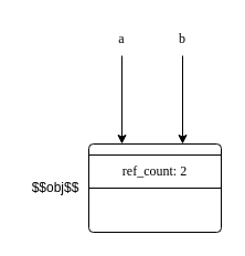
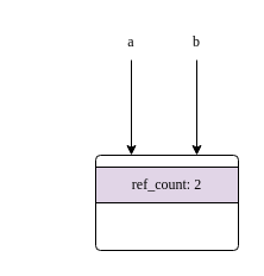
  <mxCell id="0" />
  <mxCell id="1" parent="0" />
  <mxCell id="2" value="" style="group" vertex="1" connectable="0" parent="1"><mxGeometry x="80" y="130" width="120" height="80" as="geometry" /></mxCell>
  <mxCell id="3" value="" style="rounded=1;whiteSpace=wrap;html=1;arcSize=5;fontFamily=SF Mono;" vertex="1" parent="2"><mxGeometry width="120" height="80" as="geometry" /></mxCell>
- <mxCell id="4" value="ref_count: 2" style="rounded=0;whiteSpace=wrap;html=1;fontFamily=SF Mono;" vertex="1" parent="2"><mxGeometry y="10" width="120" height="30" as="geometry" /></mxCell>
- <mxCell id="5" value="$$obj$$" style="text;html=1;strokeColor=none;fillColor=none;align=center;verticalAlign=middle;whiteSpace=wrap;rounded=0;" vertex="1" parent="1"><mxGeometry x="20" y="155" width="60" height="30" as="geometry" /></mxCell>
+ <mxCell id="4" value="ref_count: 2" style="rounded=0;whiteSpace=wrap;html=1;fontFamily=SF Mono;fillColor=#e1d5e7;" vertex="1" parent="2"><mxGeometry y="10" width="120" height="30" as="geometry" /></mxCell>
  <mxCell id="6" value="a" style="text;html=1;strokeColor=none;fillColor=none;align=center;verticalAlign=middle;whiteSpace=wrap;rounded=0;fontFamily=SF Mono;" vertex="1" parent="1"><mxGeometry x="80" y="20" width="60" height="30" as="geometry" /></mxCell>
  <mxCell id="7" value="" style="endArrow=classic;html=1;rounded=0;exitX=0.5;exitY=1;exitDx=0;exitDy=0;entryX=0.5;entryY=0;entryDx=0;entryDy=0;" edge="1" parent="1" source="6"><mxGeometry width="50" height="50" relative="1" as="geometry"><mxPoint x="330" y="300" as="sourcePoint" /><mxPoint x="110" y="130" as="targetPoint" /></mxGeometry></mxCell>
  <mxCell id="8" value="b" style="text;html=1;strokeColor=none;fillColor=none;align=center;verticalAlign=middle;whiteSpace=wrap;rounded=0;fontFamily=SF Mono;" vertex="1" parent="1"><mxGeometry x="135" y="20" width="60" height="30" as="geometry" /></mxCell>
  <mxCell id="9" value="" style="endArrow=classic;html=1;rounded=0;exitX=0.5;exitY=1;exitDx=0;exitDy=0;entryX=0.5;entryY=0;entryDx=0;entryDy=0;" edge="1" parent="1" source="8"><mxGeometry width="50" height="50" relative="1" as="geometry"><mxPoint x="385" y="300" as="sourcePoint" /><mxPoint x="165" y="130" as="targetPoint" /></mxGeometry></mxCell>
